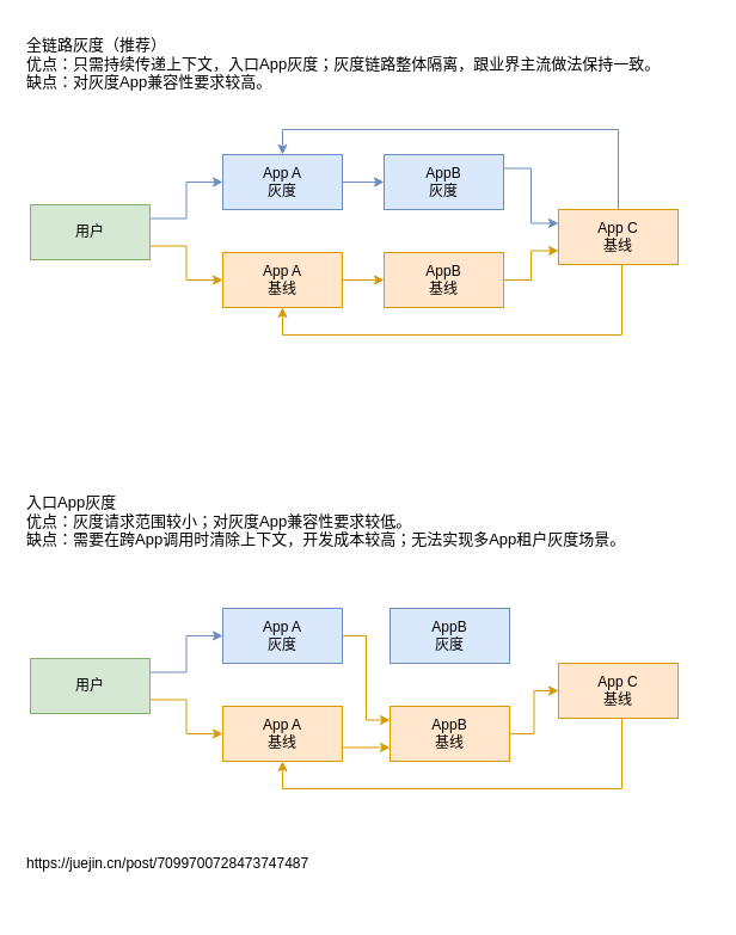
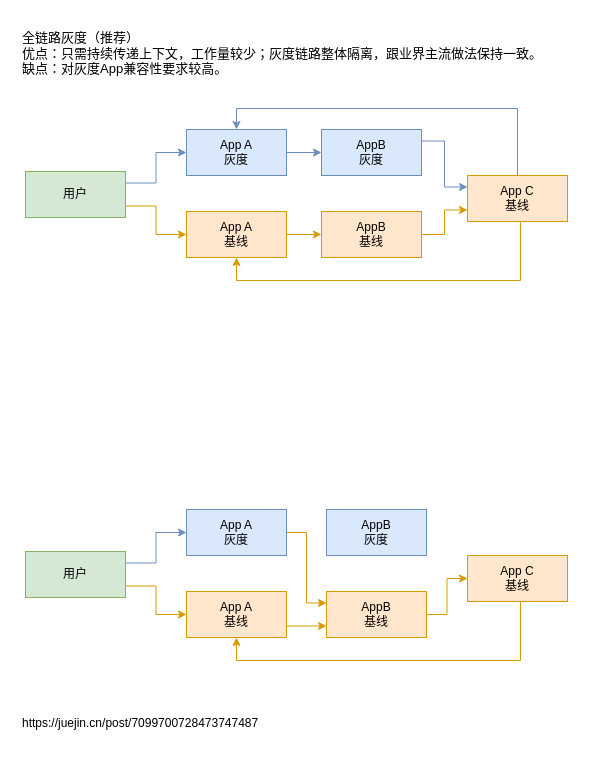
  <mxCell id="0" />
  <mxCell id="1" parent="0" />
  <mxCell id="2" style="edgeStyle=orthogonalEdgeStyle;rounded=0;orthogonalLoop=1;jettySize=auto;html=1;exitX=1;exitY=0.5;exitDx=0;exitDy=0;entryX=0;entryY=0.5;entryDx=0;entryDy=0;fillColor=#dae8fc;strokeColor=#6c8ebf;" edge="1" parent="1" source="3" target="10"><mxGeometry relative="1" as="geometry" /></mxCell>
  <mxCell id="3" value="App A&lt;br&gt;灰度" style="rounded=0;whiteSpace=wrap;html=1;fillColor=#dae8fc;strokeColor=#6c8ebf;" vertex="1" parent="1"><mxGeometry x="186" y="129" width="100" height="46" as="geometry" /></mxCell>
  <mxCell id="4" style="edgeStyle=orthogonalEdgeStyle;rounded=0;orthogonalLoop=1;jettySize=auto;html=1;exitX=1;exitY=0.5;exitDx=0;exitDy=0;entryX=0;entryY=0.5;entryDx=0;entryDy=0;fillColor=#ffe6cc;strokeColor=#d79b00;" edge="1" source="5" target="27" parent="1"><mxGeometry relative="1" as="geometry" /></mxCell>
  <mxCell id="5" value="App A&lt;br&gt;基线" style="rounded=0;whiteSpace=wrap;html=1;fillColor=#ffe6cc;strokeColor=#d79b00;" vertex="1" parent="1"><mxGeometry x="186" y="211" width="100" height="46" as="geometry" /></mxCell>
  <mxCell id="6" style="edgeStyle=orthogonalEdgeStyle;rounded=0;orthogonalLoop=1;jettySize=auto;html=1;exitX=1;exitY=0.25;exitDx=0;exitDy=0;entryX=0;entryY=0.5;entryDx=0;entryDy=0;fillColor=#dae8fc;strokeColor=#6c8ebf;" edge="1" source="8" target="3" parent="1"><mxGeometry relative="1" as="geometry" /></mxCell>
  <mxCell id="7" style="edgeStyle=orthogonalEdgeStyle;rounded=0;orthogonalLoop=1;jettySize=auto;html=1;exitX=1;exitY=0.75;exitDx=0;exitDy=0;entryX=0;entryY=0.5;entryDx=0;entryDy=0;fillColor=#ffe6cc;strokeColor=#d79b00;" edge="1" source="8" target="5" parent="1"><mxGeometry relative="1" as="geometry" /></mxCell>
  <mxCell id="8" value="用户" style="rounded=0;whiteSpace=wrap;html=1;fillColor=#d5e8d4;strokeColor=#82b366;" vertex="1" parent="1"><mxGeometry x="25" y="171" width="100" height="46" as="geometry" /></mxCell>
  <mxCell id="9" style="edgeStyle=orthogonalEdgeStyle;rounded=0;orthogonalLoop=1;jettySize=auto;html=1;exitX=1;exitY=0.25;exitDx=0;exitDy=0;entryX=0;entryY=0.25;entryDx=0;entryDy=0;fillColor=#dae8fc;strokeColor=#6c8ebf;" edge="1" parent="1" source="10" target="13"><mxGeometry relative="1" as="geometry" /></mxCell>
  <mxCell id="10" value="AppB&lt;br&gt;灰度" style="rounded=0;whiteSpace=wrap;html=1;fillColor=#dae8fc;strokeColor=#6c8ebf;" vertex="1" parent="1"><mxGeometry x="321" y="129" width="100" height="46" as="geometry" /></mxCell>
  <mxCell id="11" style="edgeStyle=orthogonalEdgeStyle;rounded=0;orthogonalLoop=1;jettySize=auto;html=1;exitX=0.5;exitY=0;exitDx=0;exitDy=0;entryX=0.5;entryY=0;entryDx=0;entryDy=0;fillColor=#dae8fc;strokeColor=#6c8ebf;" edge="1" source="13" target="3" parent="1"><mxGeometry relative="1" as="geometry"><mxPoint x="520" y="129" as="sourcePoint" /><Array as="points"><mxPoint x="517" y="108" /><mxPoint x="236" y="108" /></Array></mxGeometry></mxCell>
  <mxCell id="12" style="edgeStyle=orthogonalEdgeStyle;rounded=0;orthogonalLoop=1;jettySize=auto;html=1;exitX=0.5;exitY=1;exitDx=0;exitDy=0;entryX=0.5;entryY=1;entryDx=0;entryDy=0;fillColor=#ffe6cc;strokeColor=#d79b00;" edge="1" parent="1" source="13" target="5"><mxGeometry relative="1" as="geometry"><Array as="points"><mxPoint x="520" y="221" /><mxPoint x="520" y="280" /><mxPoint x="236" y="280" /></Array></mxGeometry></mxCell>
  <mxCell id="13" value="App C&lt;br&gt;基线" style="rounded=0;whiteSpace=wrap;html=1;fillColor=#ffe6cc;strokeColor=#d79b00;" vertex="1" parent="1"><mxGeometry x="467" y="175" width="100" height="46" as="geometry" /></mxCell>
- <mxCell id="14" value="&lt;div style=&quot;font-size: 13px;&quot;&gt;&lt;span style=&quot;background-color: initial;&quot;&gt;&lt;font style=&quot;font-size: 13px;&quot;&gt;全链路灰度（推荐）&lt;/font&gt;&lt;/span&gt;&lt;/div&gt;&lt;div style=&quot;font-size: 13px;&quot;&gt;&lt;span style=&quot;background-color: initial;&quot;&gt;&lt;font style=&quot;font-size: 13px;&quot;&gt;优点：只需持续传递上下文，入口App灰度；灰度链路整体隔离，跟业界主流做法保持一致。&lt;/font&gt;&lt;/span&gt;&lt;/div&gt;&lt;div style=&quot;font-size: 13px;&quot;&gt;&lt;span style=&quot;background-color: initial;&quot;&gt;&lt;font style=&quot;font-size: 13px;&quot;&gt;缺点：对灰度App兼容性要求较高。&lt;/font&gt;&lt;/span&gt;&lt;/div&gt;" style="text;html=1;strokeColor=none;fillColor=none;align=left;verticalAlign=middle;whiteSpace=wrap;rounded=0;" vertex="1" parent="1"><mxGeometry x="20" y="20" width="574" height="66" as="geometry" /></mxCell>
- <mxCell id="15" value="&lt;div style=&quot;font-size: 13px;&quot;&gt;&lt;span style=&quot;background-color: initial;&quot;&gt;&lt;font style=&quot;font-size: 13px;&quot;&gt;入口App灰度&lt;/font&gt;&lt;/span&gt;&lt;/div&gt;&lt;div style=&quot;font-size: 13px;&quot;&gt;&lt;span style=&quot;background-color: initial;&quot;&gt;&lt;font style=&quot;font-size: 13px;&quot;&gt;优点：灰度请求范围较小；对灰度App兼容性要求较低。&lt;/font&gt;&lt;/span&gt;&lt;/div&gt;&lt;div style=&quot;font-size: 13px;&quot;&gt;&lt;span style=&quot;background-color: initial;&quot;&gt;&lt;font style=&quot;font-size: 13px;&quot;&gt;缺点：需要在跨App调用时清除上下文，开发成本较高；无法实现多App租户灰度场景。&lt;/font&gt;&lt;/span&gt;&lt;/div&gt;" style="text;html=1;strokeColor=none;fillColor=none;align=left;verticalAlign=middle;whiteSpace=wrap;rounded=0;" vertex="1" parent="1"><mxGeometry x="20" y="398" width="566" height="76" as="geometry" /></mxCell>
+ <mxCell id="14" value="&lt;div style=&quot;font-size: 13px;&quot;&gt;&lt;span style=&quot;background-color: initial;&quot;&gt;&lt;font style=&quot;font-size: 13px;&quot;&gt;全链路灰度（推荐）&lt;/font&gt;&lt;/span&gt;&lt;/div&gt;&lt;div style=&quot;font-size: 13px;&quot;&gt;&lt;span style=&quot;background-color: initial;&quot;&gt;&lt;font style=&quot;font-size: 13px;&quot;&gt;优点：只需持续传递上下文，工作量较少；灰度链路整体隔离，跟业界主流做法保持一致。&lt;/font&gt;&lt;/span&gt;&lt;/div&gt;&lt;div style=&quot;font-size: 13px;&quot;&gt;&lt;span style=&quot;background-color: initial;&quot;&gt;&lt;font style=&quot;font-size: 13px;&quot;&gt;缺点：对灰度App兼容性要求较高。&lt;/font&gt;&lt;/span&gt;&lt;/div&gt;" style="text;html=1;strokeColor=none;fillColor=none;align=left;verticalAlign=middle;whiteSpace=wrap;rounded=0;" vertex="1" parent="1"><mxGeometry x="20" y="20" width="574" height="66" as="geometry" /></mxCell>
  <mxCell id="16" style="edgeStyle=orthogonalEdgeStyle;rounded=0;orthogonalLoop=1;jettySize=auto;html=1;exitX=1;exitY=0.5;exitDx=0;exitDy=0;entryX=0;entryY=0.25;entryDx=0;entryDy=0;fillColor=#ffe6cc;strokeColor=#d79b00;" edge="1" parent="1" source="17" target="29"><mxGeometry relative="1" as="geometry" /></mxCell>
  <mxCell id="17" value="App A&lt;br&gt;灰度" style="rounded=0;whiteSpace=wrap;html=1;fillColor=#dae8fc;strokeColor=#6c8ebf;" vertex="1" parent="1"><mxGeometry x="186" y="509" width="100" height="46" as="geometry" /></mxCell>
  <mxCell id="18" style="edgeStyle=orthogonalEdgeStyle;rounded=0;orthogonalLoop=1;jettySize=auto;html=1;exitX=1;exitY=0.75;exitDx=0;exitDy=0;entryX=0;entryY=0.75;entryDx=0;entryDy=0;fillColor=#ffe6cc;strokeColor=#d79b00;" edge="1" parent="1" source="19" target="29"><mxGeometry relative="1" as="geometry" /></mxCell>
  <mxCell id="19" value="App A&lt;br&gt;基线" style="rounded=0;whiteSpace=wrap;html=1;fillColor=#ffe6cc;strokeColor=#d79b00;" vertex="1" parent="1"><mxGeometry x="186" y="591" width="100" height="46" as="geometry" /></mxCell>
  <mxCell id="20" style="edgeStyle=orthogonalEdgeStyle;rounded=0;orthogonalLoop=1;jettySize=auto;html=1;exitX=1;exitY=0.25;exitDx=0;exitDy=0;entryX=0;entryY=0.5;entryDx=0;entryDy=0;fillColor=#dae8fc;strokeColor=#6c8ebf;" edge="1" source="22" target="17" parent="1"><mxGeometry relative="1" as="geometry" /></mxCell>
  <mxCell id="21" style="edgeStyle=orthogonalEdgeStyle;rounded=0;orthogonalLoop=1;jettySize=auto;html=1;exitX=1;exitY=0.75;exitDx=0;exitDy=0;entryX=0;entryY=0.5;entryDx=0;entryDy=0;fillColor=#ffe6cc;strokeColor=#d79b00;" edge="1" source="22" target="19" parent="1"><mxGeometry relative="1" as="geometry" /></mxCell>
  <mxCell id="22" value="用户" style="rounded=0;whiteSpace=wrap;html=1;fillColor=#d5e8d4;strokeColor=#82b366;" vertex="1" parent="1"><mxGeometry x="25" y="551" width="100" height="46" as="geometry" /></mxCell>
  <mxCell id="23" value="AppB&lt;br&gt;灰度" style="rounded=0;whiteSpace=wrap;html=1;fillColor=#dae8fc;strokeColor=#6c8ebf;" vertex="1" parent="1"><mxGeometry x="326" y="509" width="100" height="46" as="geometry" /></mxCell>
  <mxCell id="24" style="edgeStyle=orthogonalEdgeStyle;rounded=0;orthogonalLoop=1;jettySize=auto;html=1;exitX=0.5;exitY=1;exitDx=0;exitDy=0;entryX=0.5;entryY=1;entryDx=0;entryDy=0;fillColor=#ffe6cc;strokeColor=#d79b00;" edge="1" source="25" target="19" parent="1"><mxGeometry relative="1" as="geometry"><Array as="points"><mxPoint x="520" y="660" /><mxPoint x="236" y="660" /></Array></mxGeometry></mxCell>
  <mxCell id="25" value="App C&lt;br&gt;基线" style="rounded=0;whiteSpace=wrap;html=1;fillColor=#ffe6cc;strokeColor=#d79b00;" vertex="1" parent="1"><mxGeometry x="467" y="555" width="100" height="46" as="geometry" /></mxCell>
  <mxCell id="26" style="edgeStyle=orthogonalEdgeStyle;rounded=0;orthogonalLoop=1;jettySize=auto;html=1;exitX=1;exitY=0.5;exitDx=0;exitDy=0;entryX=0;entryY=0.75;entryDx=0;entryDy=0;fillColor=#ffe6cc;strokeColor=#d79b00;" edge="1" parent="1" source="27" target="13"><mxGeometry relative="1" as="geometry" /></mxCell>
  <mxCell id="27" value="AppB&lt;br&gt;基线" style="rounded=0;whiteSpace=wrap;html=1;fillColor=#ffe6cc;strokeColor=#d79b00;" vertex="1" parent="1"><mxGeometry x="321" y="211" width="100" height="46" as="geometry" /></mxCell>
  <mxCell id="28" style="edgeStyle=orthogonalEdgeStyle;rounded=0;orthogonalLoop=1;jettySize=auto;html=1;exitX=1;exitY=0.5;exitDx=0;exitDy=0;entryX=0;entryY=0.5;entryDx=0;entryDy=0;fillColor=#ffe6cc;strokeColor=#d79b00;" edge="1" parent="1" source="29" target="25"><mxGeometry relative="1" as="geometry" /></mxCell>
  <mxCell id="29" value="AppB&lt;br&gt;基线" style="rounded=0;whiteSpace=wrap;html=1;fillColor=#ffe6cc;strokeColor=#d79b00;" vertex="1" parent="1"><mxGeometry x="326" y="591" width="100" height="46" as="geometry" /></mxCell>
  <mxCell id="30" value="&lt;div style=&quot;&quot;&gt;https://juejin.cn/post/7099700728473747487&lt;br&gt;&lt;/div&gt;" style="text;html=1;strokeColor=none;fillColor=none;align=left;verticalAlign=middle;whiteSpace=wrap;rounded=0;" vertex="1" parent="1"><mxGeometry x="20" y="685" width="445" height="76" as="geometry" /></mxCell>
